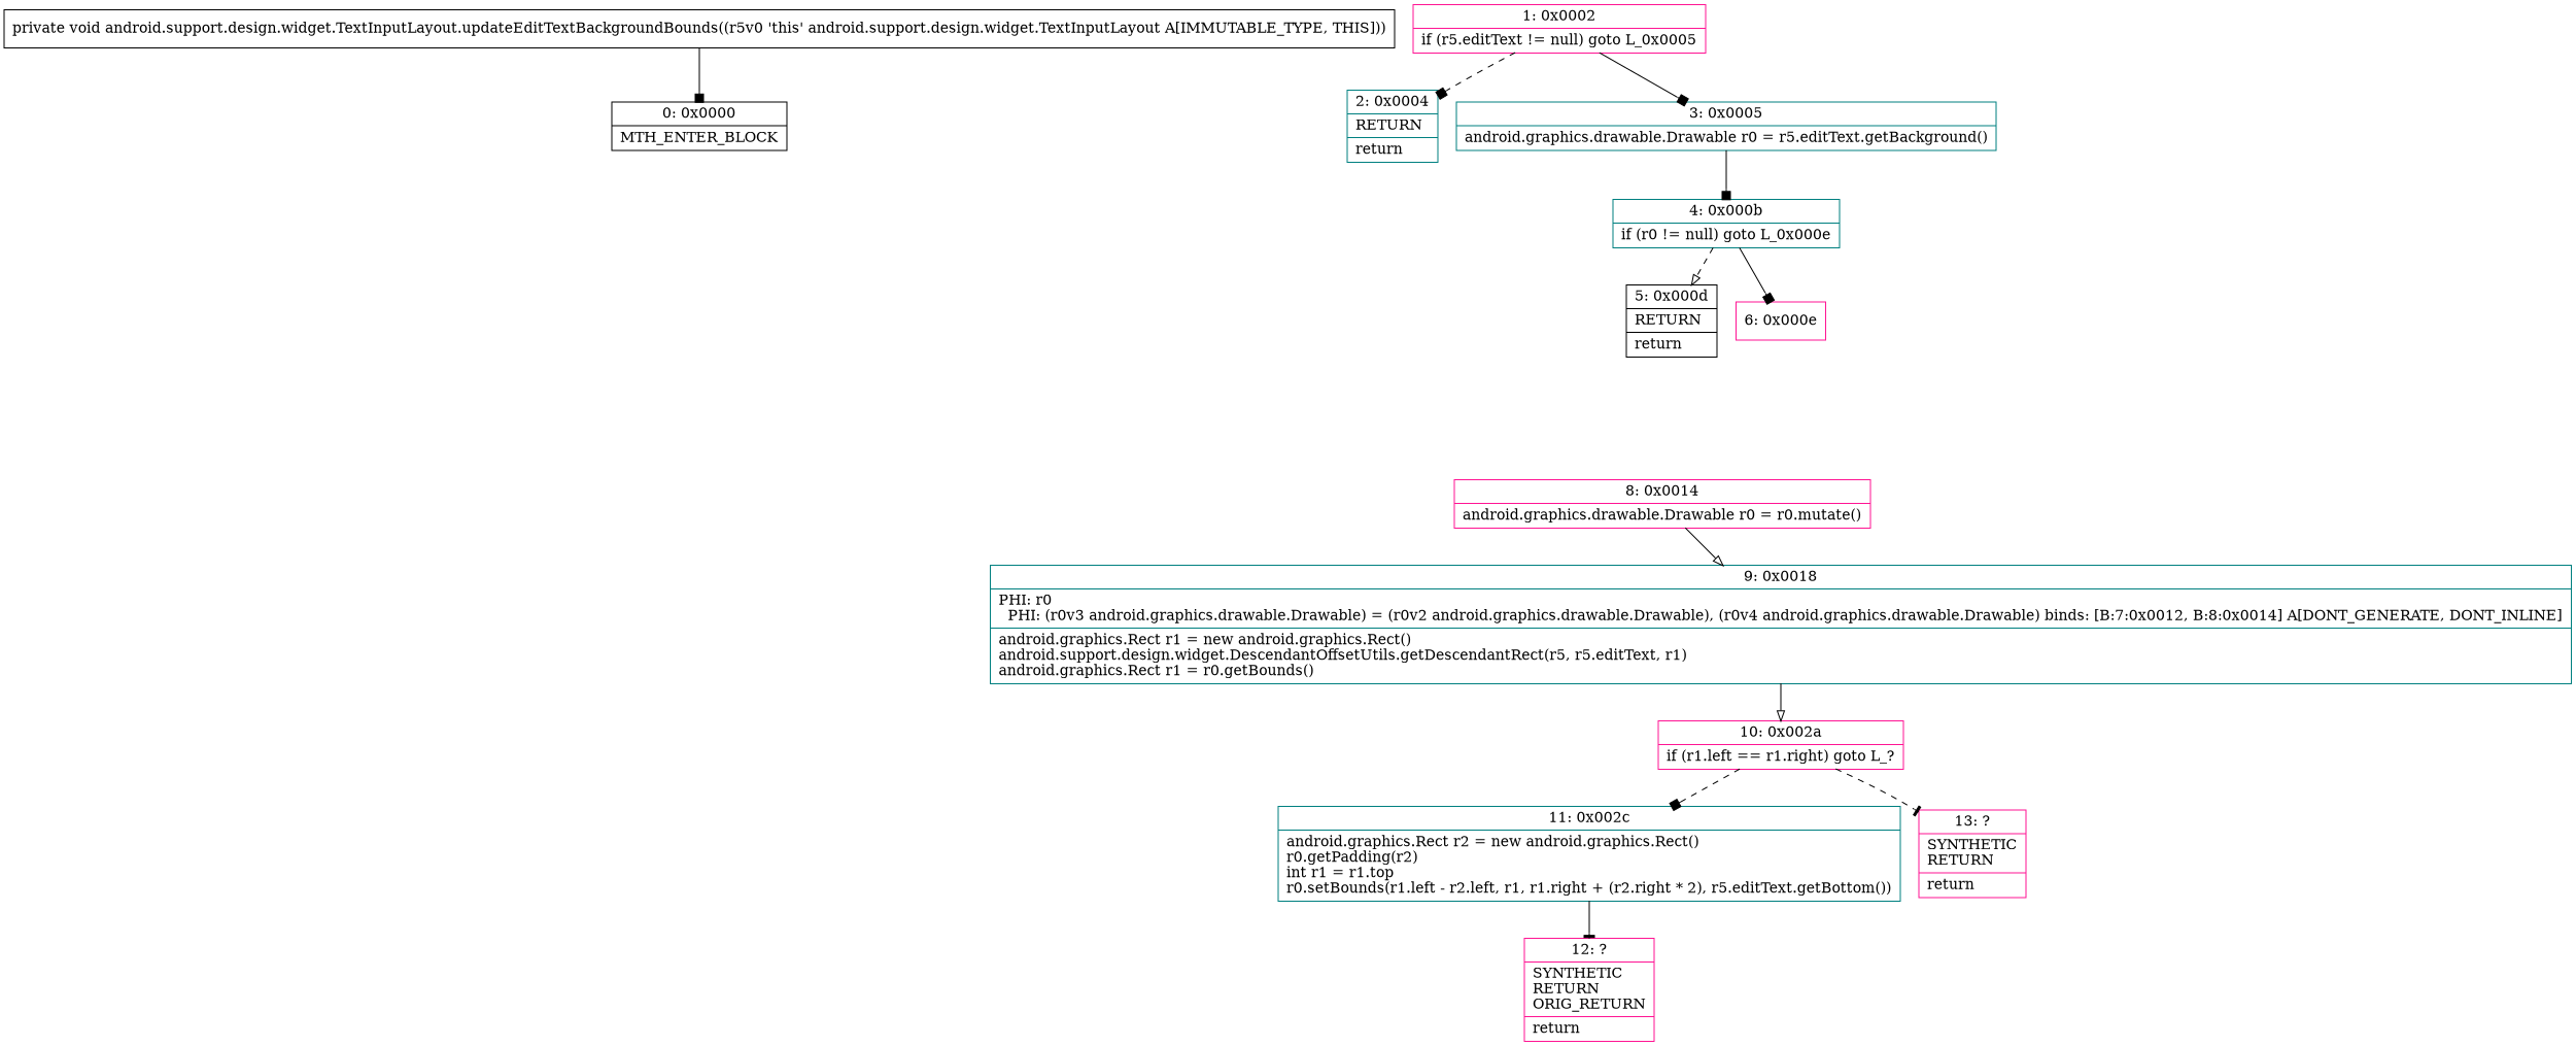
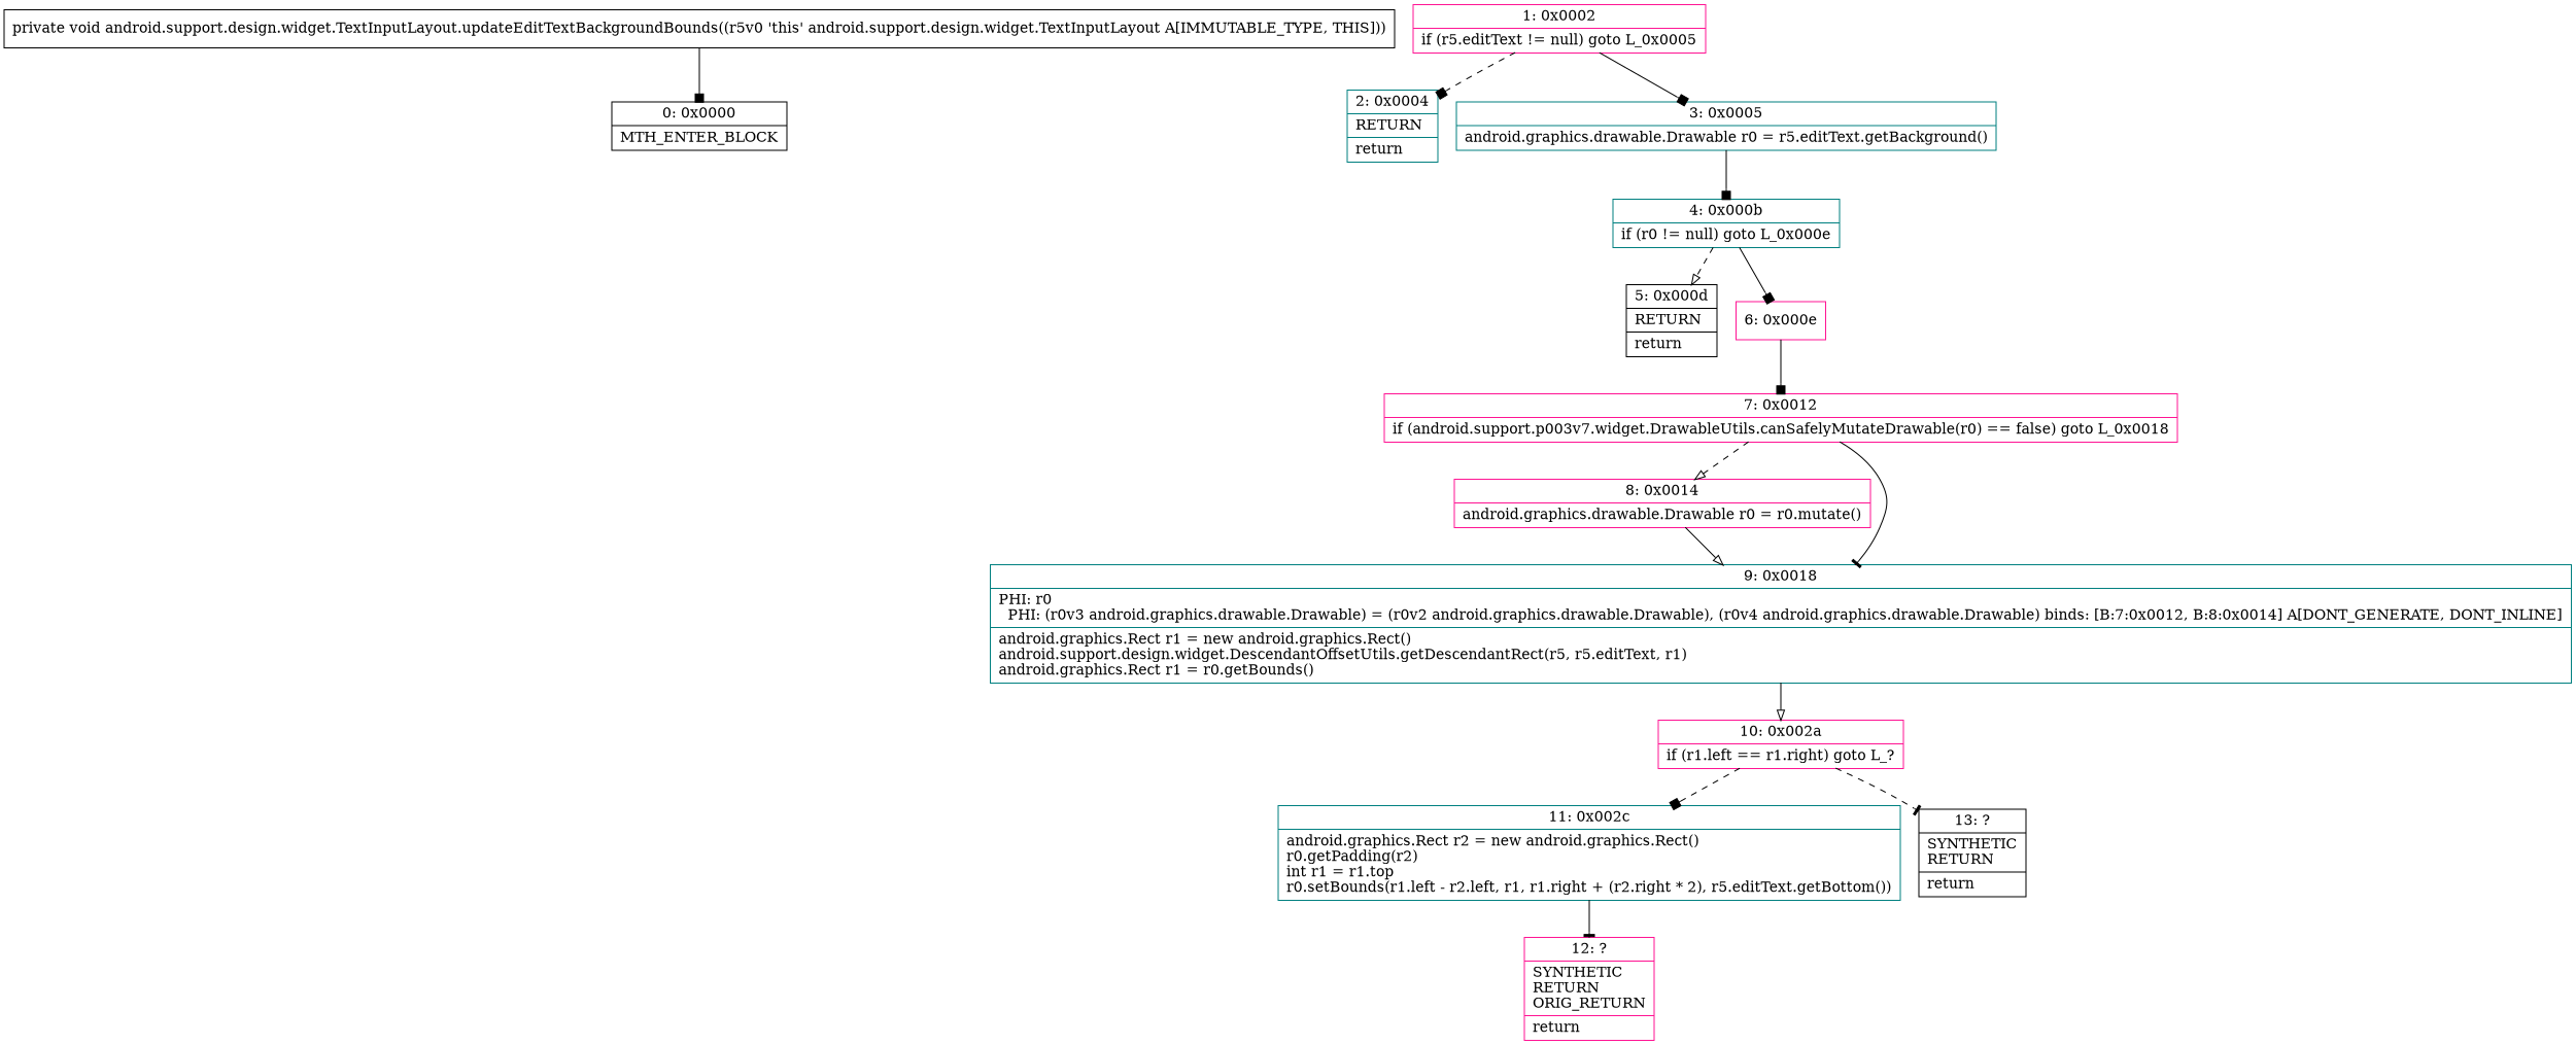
  digraph {
    node [color=deeppink shape=record]
    edge [arrowhead=box]
    n1 [color=black label="{0\:\ 0x0000|MTH_ENTER_BLOCK\l}"]
    n2 [label="{1\:\ 0x0002|if (r5.editText != null) goto L_0x0005\l}"]
    n3 [color=teal label="{2\:\ 0x0004|RETURN\l|return\l}"]
    n4 [color=teal label="{3\:\ 0x0005|android.graphics.drawable.Drawable r0 = r5.editText.getBackground()\l}"]
    n5 [color=teal label="{4\:\ 0x000b|if (r0 != null) goto L_0x000e\l}"]
    n6 [color=black label="{5\:\ 0x000d|RETURN\l|return\l}"]
    n7 [label="{6\:\ 0x000e}"]
+   n8 [label="{7\:\ 0x0012|if (android.support.p003v7.widget.DrawableUtils.canSafelyMutateDrawable(r0) == false) goto L_0x0018\l}"]
    n9 [label="{8\:\ 0x0014|android.graphics.drawable.Drawable r0 = r0.mutate()\l}"]
    n10 [color=teal label="{9\:\ 0x0018|PHI: r0 \l  PHI: (r0v3 android.graphics.drawable.Drawable) = (r0v2 android.graphics.drawable.Drawable), (r0v4 android.graphics.drawable.Drawable) binds: [B:7:0x0012, B:8:0x0014] A[DONT_GENERATE, DONT_INLINE]\l|android.graphics.Rect r1 = new android.graphics.Rect()\landroid.support.design.widget.DescendantOffsetUtils.getDescendantRect(r5, r5.editText, r1)\landroid.graphics.Rect r1 = r0.getBounds()\l}"]
    n11 [label="{10\:\ 0x002a|if (r1.left == r1.right) goto L_?\l}"]
    n12 [color=teal label="{11\:\ 0x002c|android.graphics.Rect r2 = new android.graphics.Rect()\lr0.getPadding(r2)\lint r1 = r1.top\lr0.setBounds(r1.left \- r2.left, r1, r1.right + (r2.right * 2), r5.editText.getBottom())\l}"]
-   n13 [label="{13\:\ ?|SYNTHETIC\lRETURN\l|return\l}"]
+   n13 [color=black label="{13\:\ ?|SYNTHETIC\lRETURN\l|return\l}"]
    n14 [label="{12\:\ ?|SYNTHETIC\lRETURN\lORIG_RETURN\l|return\l}"]
    n15 [color=black label="{private void android.support.design.widget.TextInputLayout.updateEditTextBackgroundBounds((r5v0 'this' android.support.design.widget.TextInputLayout A[IMMUTABLE_TYPE, THIS])) }"]
    n2 -> n3 [style=dashed]
    n2 -> n4
    n4 -> n5
    n5 -> n6 [arrowhead=onormal style=dashed]
    n5 -> n7
+   n7 -> n8
+   n8 -> n9 [arrowhead=onormal style=dashed]
+   n8 -> n10 [arrowhead=tee]
    n9 -> n10 [arrowhead=onormal]
    n10 -> n11 [arrowhead=onormal]
    n11 -> n12 [style=dashed]
    n11 -> n13 [arrowhead=tee style=dashed]
    n12 -> n14 [arrowhead=tee]
    n15 -> n1
  }
